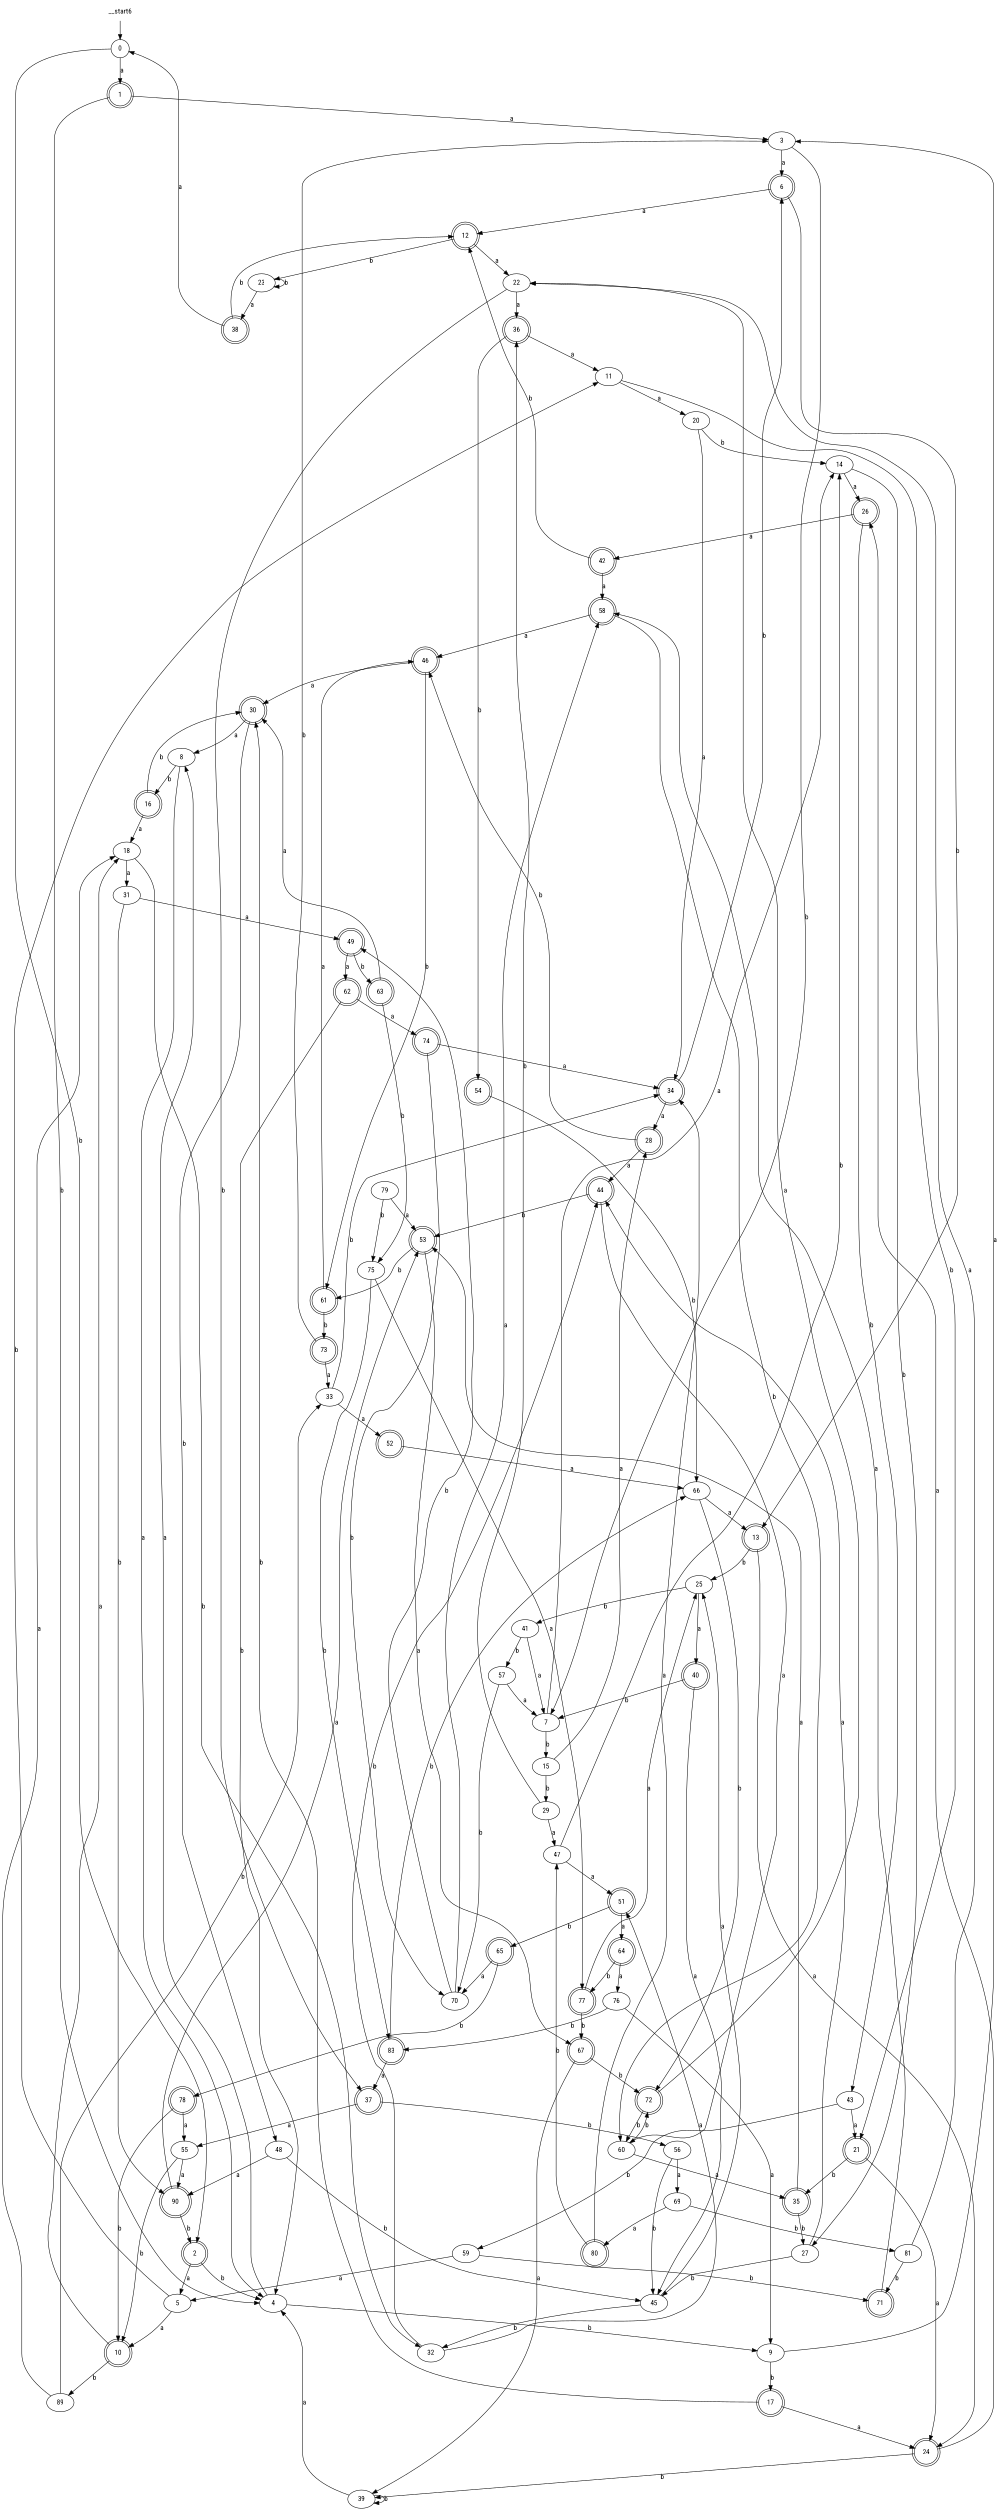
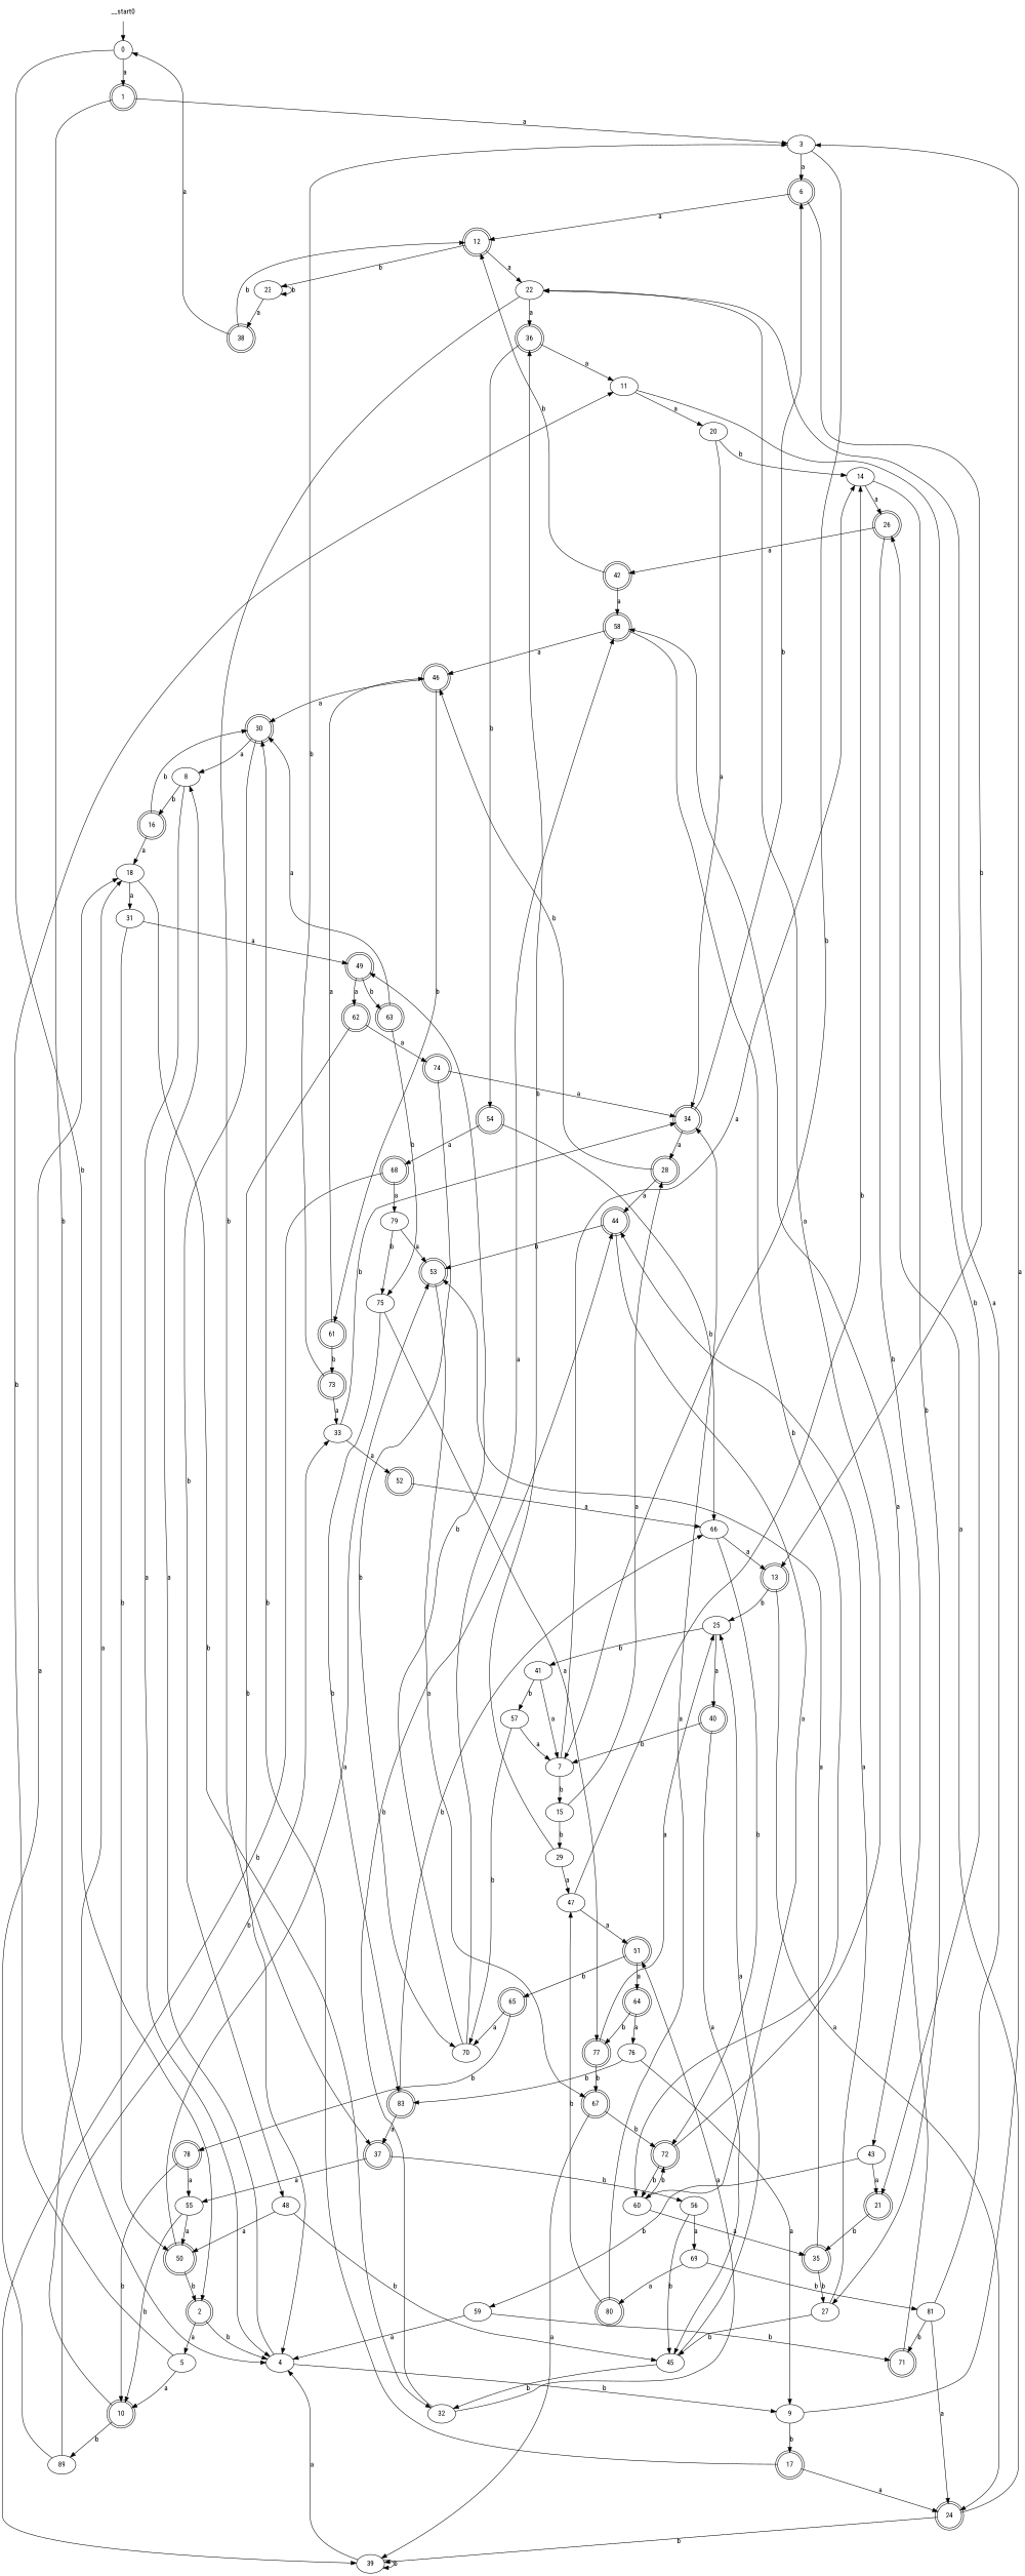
  digraph {
    fontname="Roboto Condensed"
    node [fontname="Roboto Condensed" shape=doublecircle]
    edge [fontname="Roboto Condensed"]
-   __start0 [shape=none label=__start6]
+   __start0 [shape=none]
    0 [shape=circle]
    1
    2
    3 [shape=""]
    4 [shape=""]
    5 [shape=""]
    6
    7 [shape=""]
    8 [shape=""]
    9 [shape=""]
    10
    11 [shape=""]
    12
    13
    14 [shape=""]
    15 [shape=""]
    16
    17
    18 [shape=""]
    n21 [label=89 shape=""]
    20 [shape=""]
    21
    22 [shape=""]
    23 [shape=""]
    24
    25 [shape=""]
    26
    27 [shape=""]
    28
    29 [shape=""]
    30
    31 [shape=""]
    32 [shape=""]
    33 [shape=""]
    34
    35
    36
    37
    38
    39 [shape=""]
    40
    41 [shape=""]
    42
    43 [shape=""]
    44
    45 [shape=""]
    46
    47 [shape=""]
    48 [shape=""]
    49
-   50 [label=90]
+   50
    51
    52
    53
    54
    55 [shape=""]
    56 [shape=""]
    57 [shape=""]
    58
    59 [shape=""]
    60 [shape=""]
    61
    62
    63
    64
    65
    66 [shape=""]
    67
+   68
    69 [shape=""]
    70 [shape=""]
    71
    72
    73
    74
    75 [shape=""]
    76 [shape=""]
    77
    78
    79 [shape=""]
    80
    81 [shape=""]
    83
    __start0 -> 0
    0 -> 1 [label=a]
    0 -> 2 [label=b]
    1 -> 3 [label=a]
    1 -> 4 [label=b]
    2 -> 4 [label=b]
    2 -> 5 [label=a]
    3 -> 6 [label=a]
    3 -> 7 [label=b]
    4 -> 8 [label=a]
    4 -> 9 [label=b]
    5 -> 10 [label=a]
    5 -> 11 [label=b]
    6 -> 12 [label=a]
    6 -> 13 [label=b]
    7 -> 14 [label=a]
    7 -> 15 [label=b]
    8 -> 4 [label=a]
    8 -> 16 [label=b]
    9 -> 3 [label=a]
    9 -> 17 [label=b]
    10 -> 18 [label=a]
    10 -> n21 [label=b]
    11 -> 20 [label=a]
    11 -> 21 [label=b]
    12 -> 22 [label=a]
    12 -> 23 [label=b]
    13 -> 24 [label=a]
    13 -> 25 [label=b]
    14 -> 26 [label=a]
    14 -> 27 [label=b]
    15 -> 28 [label=a]
    15 -> 29 [label=b]
    16 -> 18 [label=a]
    16 -> 30 [label=b]
    17 -> 24 [label=a]
    17 -> 30 [label=b]
    18 -> 31 [label=a]
    18 -> 32 [label=b]
    n21 -> 18 [label=a]
    n21 -> 33 [label=b]
    20 -> 14 [label=b]
    20 -> 34 [label=a]
-   21 -> 24 [label=a]
+   81 -> 24 [label=a]
    21 -> 35 [label=b]
    22 -> 36 [label=a]
    22 -> 37 [label=b]
    23 -> 23 [label=b]
    23 -> 38 [label=a]
    24 -> 26 [label=a]
    24 -> 39 [label=b]
    25 -> 40 [label=a]
    25 -> 41 [label=b]
    26 -> 42 [label=a]
    26 -> 43 [label=b]
    27 -> 44 [label=a]
    27 -> 45 [label=b]
    28 -> 44 [label=a]
    28 -> 46 [label=b]
    29 -> 36 [label=b]
    29 -> 47 [label=a]
    30 -> 8 [label=a]
    30 -> 48 [label=b]
    31 -> 49 [label=a]
    31 -> 50 [label=b]
    32 -> 44 [label=b]
    32 -> 51 [label=a]
    33 -> 34 [label=b]
    33 -> 52 [label=a]
    34 -> 6 [label=b]
    34 -> 28 [label=a]
    35 -> 27 [label=b]
    35 -> 53 [label=a]
    36 -> 11 [label=a]
    36 -> 54 [label=b]
    37 -> 55 [label=a]
    37 -> 56 [label=b]
    38 -> 0 [label=a]
    38 -> 12 [label=b]
    39 -> 4 [label=a]
    39 -> 39 [label=b]
    40 -> 7 [label=b]
    40 -> 45 [label=a]
    41 -> 7 [label=a]
    41 -> 57 [label=b]
    42 -> 12 [label=b]
    42 -> 58 [label=a]
    43 -> 21 [label=a]
    43 -> 59 [label=b]
    44 -> 53 [label=b]
    44 -> 60 [label=a]
    45 -> 25 [label=a]
    45 -> 32 [label=b]
    46 -> 30 [label=a]
    46 -> 61 [label=b]
    47 -> 14 [label=b]
    47 -> 51 [label=a]
    48 -> 45 [label=b]
    48 -> 50 [label=a]
    49 -> 62 [label=a]
    49 -> 63 [label=b]
    50 -> 2 [label=b]
    50 -> 53 [label=a]
    51 -> 64 [label=a]
    51 -> 65 [label=b]
    52 -> 66 [label=a]
-   53 -> 61 [label=b]
    53 -> 67 [label=a]
    54 -> 66 [label=b]
+   54 -> 68 [label=a]
    55 -> 10 [label=b]
    55 -> 50 [label=a]
    56 -> 45 [label=b]
    56 -> 69 [label=a]
    57 -> 7 [label=a]
    57 -> 70 [label=b]
    58 -> 46 [label=a]
    58 -> 60 [label=b]
-   59 -> 5 [label=a]
+   59 -> 4 [label=a]
    59 -> 71 [label=b]
    60 -> 35 [label=a]
    60 -> 72 [label=b]
    61 -> 46 [label=a]
    61 -> 73 [label=b]
    62 -> 4 [label=b]
    62 -> 74 [label=a]
    63 -> 30 [label=a]
    63 -> 75 [label=b]
    64 -> 76 [label=a]
    64 -> 77 [label=b]
    65 -> 70 [label=a]
    65 -> 78 [label=b]
    66 -> 13 [label=a]
    66 -> 72 [label=b]
    67 -> 39 [label=a]
    67 -> 72 [label=b]
+   68 -> 39 [label=b]
+   68 -> 79 [label=a]
    69 -> 80 [label=a]
    69 -> 81 [label=b]
    70 -> 49 [label=b]
    70 -> 58 [label=a]
    71 -> 58 [label=a]
    72 -> 22 [label=a]
    72 -> 60 [label=b]
    73 -> 3 [label=b]
    73 -> 33 [label=a]
    74 -> 34 [label=a]
    74 -> 70 [label=b]
    75 -> 77 [label=a]
    75 -> 83 [label=b]
    76 -> 9 [label=a]
    76 -> 83 [label=b]
    77 -> 25 [label=a]
    77 -> 67 [label=b]
    78 -> 10 [label=b]
    78 -> 55 [label=a]
    79 -> 53 [label=a]
    79 -> 75 [label=b]
    80 -> 34 [label=a]
    80 -> 47 [label=b]
    81 -> 22 [label=a]
    81 -> 71 [label=b]
    83 -> 37 [label=a]
    83 -> 66 [label=b]
  }
